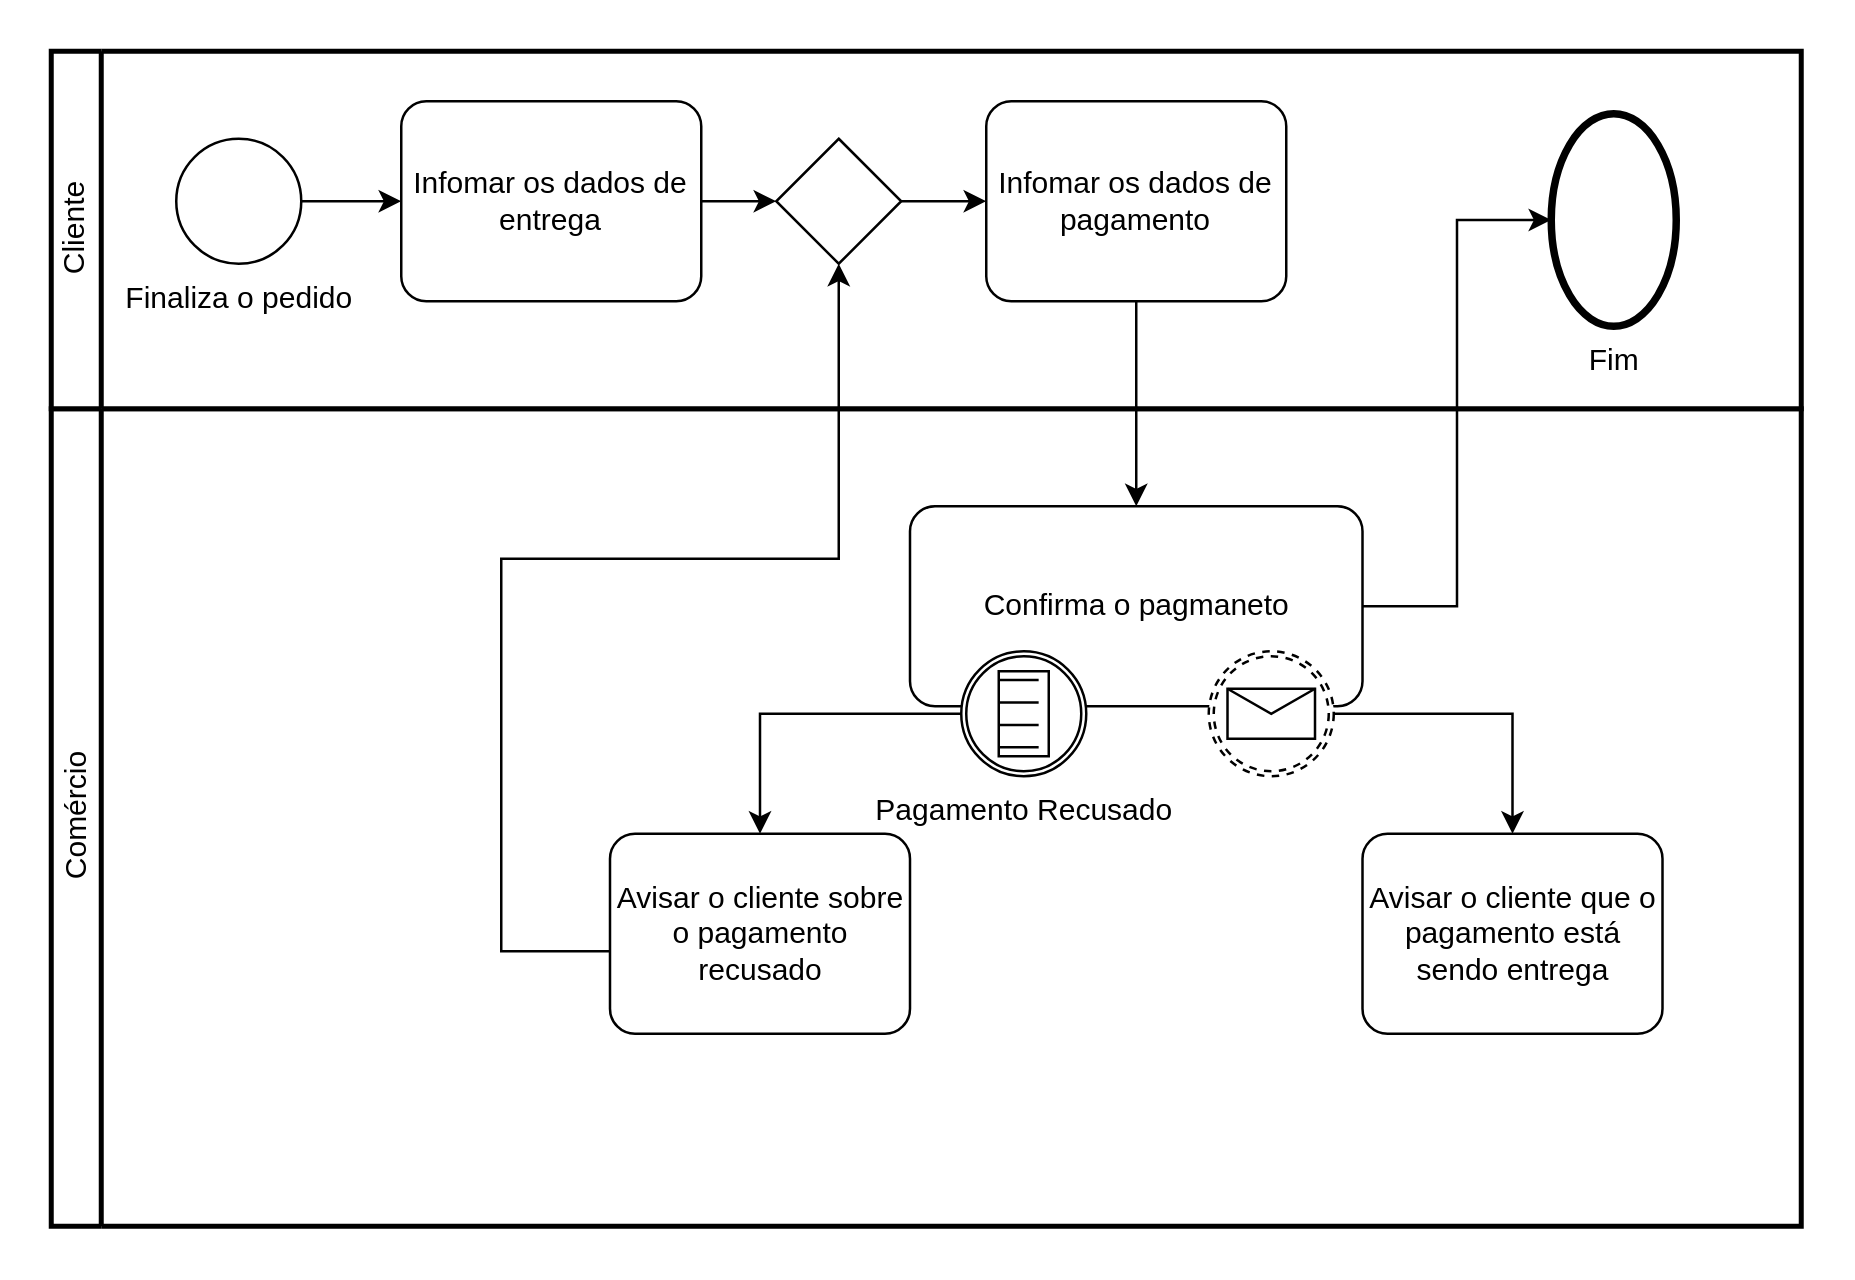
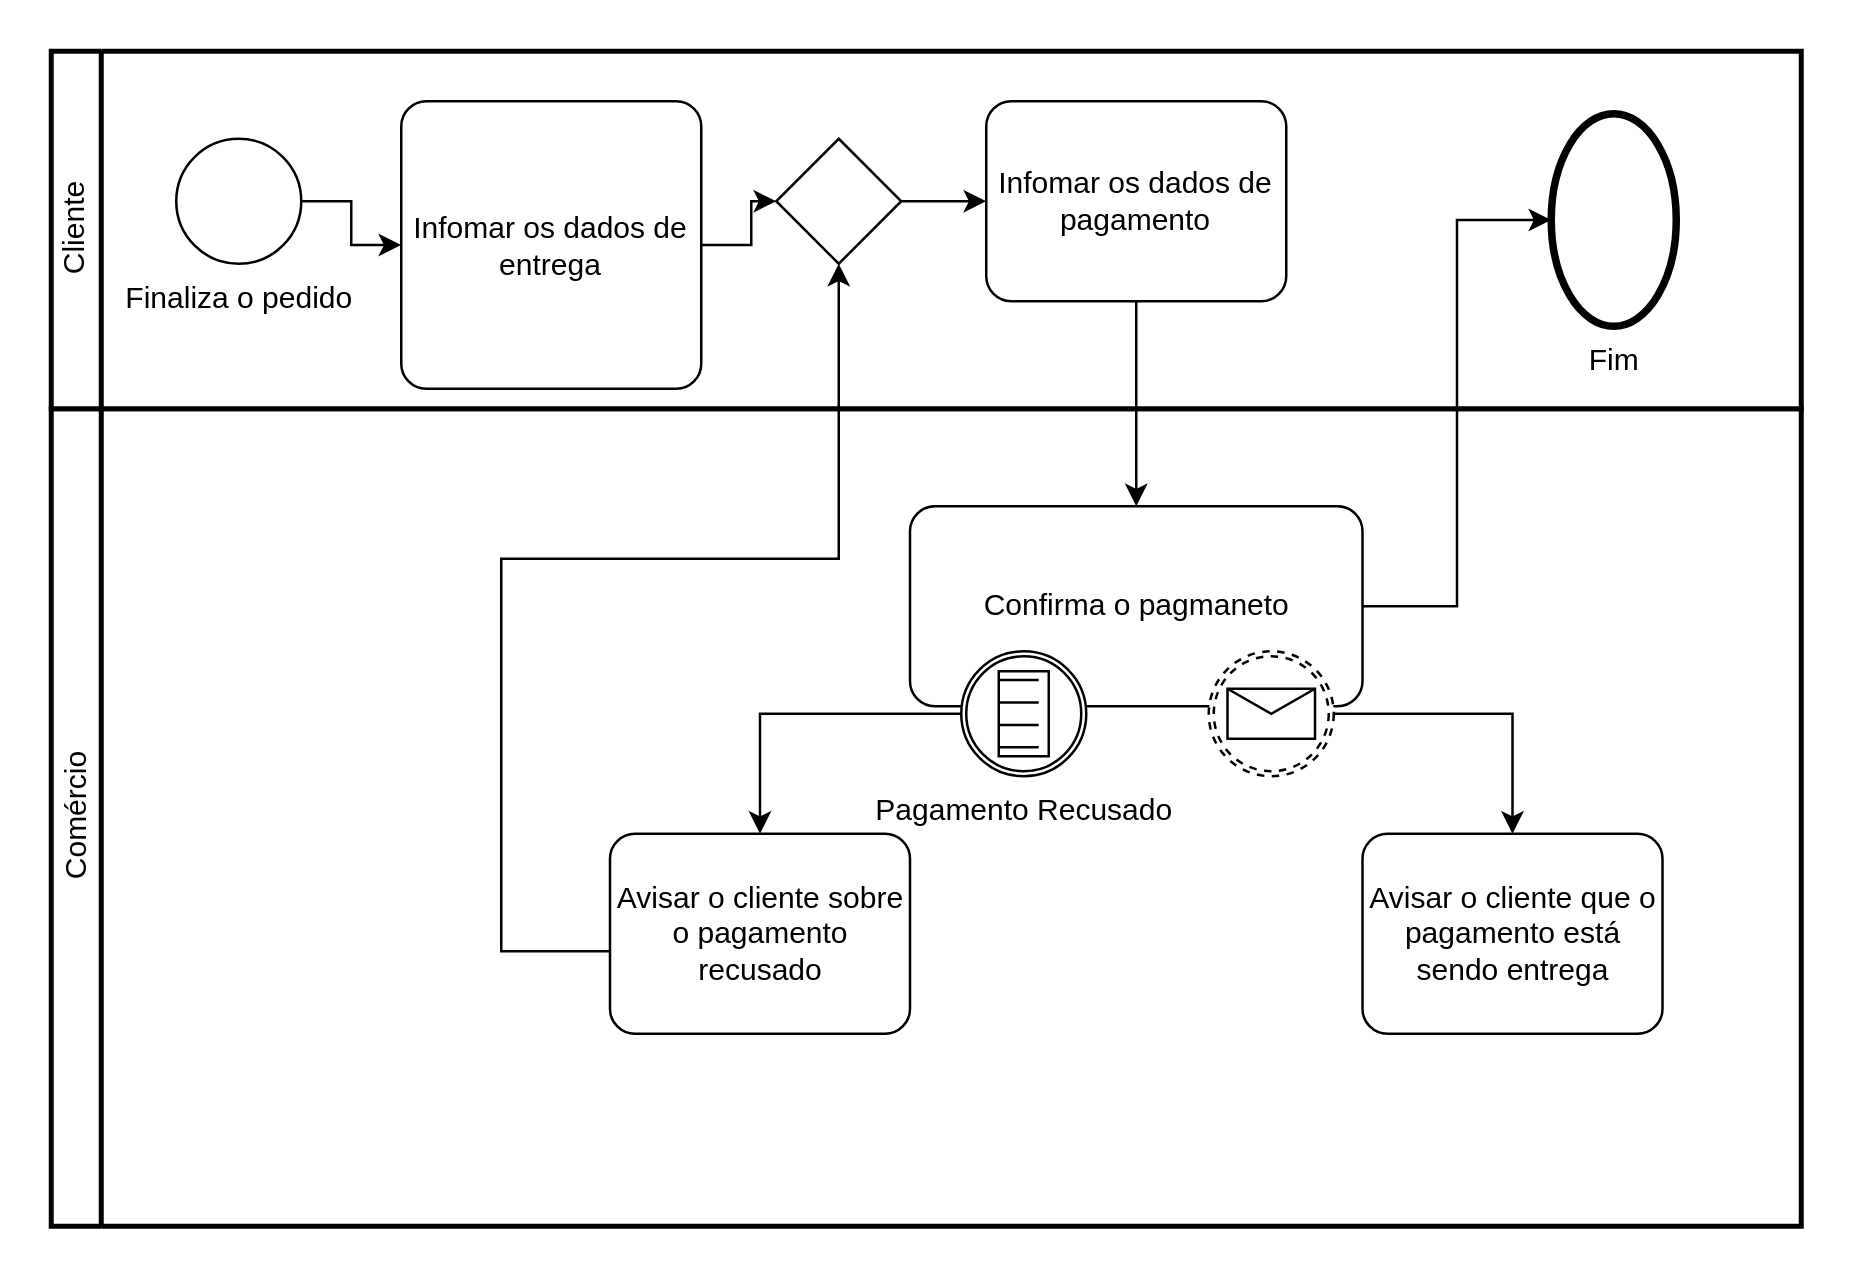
  <mxCell id="0" />
  <mxCell id="1" parent="0" />
  <mxCell id="2" value="Comércio" style="swimlane;html=1;startSize=20;fontStyle=0;collapsible=0;horizontal=0;swimlaneLine=1;swimlaneFillColor=#ffffff;strokeWidth=2;whiteSpace=wrap;" vertex="1" parent="1"><mxGeometry x="20" y="163" width="700" height="327" as="geometry" /></mxCell>
  <mxCell id="3" value="Confirma o pagmaneto" style="points=[[0.25,0,0],[0.5,0,0],[0.75,0,0],[1,0.25,0],[1,0.5,0],[1,0.75,0],[0.75,1,0],[0.5,1,0],[0.25,1,0],[0,0.75,0],[0,0.5,0],[0,0.25,0]];shape=mxgraph.bpmn.task;whiteSpace=wrap;rectStyle=rounded;size=10;html=1;container=1;expand=0;collapsible=0;taskMarker=abstract;" vertex="1" parent="2"><mxGeometry x="343.5" y="39" width="181" height="80" as="geometry" /></mxCell>
  <mxCell id="4" value="" style="points=[[0.145,0.145,0],[0.5,0,0],[0.855,0.145,0],[1,0.5,0],[0.855,0.855,0],[0.5,1,0],[0.145,0.855,0],[0,0.5,0]];shape=mxgraph.bpmn.event;html=1;verticalLabelPosition=bottom;labelBackgroundColor=#ffffff;verticalAlign=top;align=center;perimeter=ellipsePerimeter;outlineConnect=0;aspect=fixed;outline=boundNonint;symbol=message;" vertex="1" parent="3"><mxGeometry x="119.5" y="58" width="50" height="50" as="geometry" /></mxCell>
  <mxCell id="5" value="Pagamento Recusado" style="points=[[0.145,0.145,0],[0.5,0,0],[0.855,0.145,0],[1,0.5,0],[0.855,0.855,0],[0.5,1,0],[0.145,0.855,0],[0,0.5,0]];shape=mxgraph.bpmn.event;html=1;verticalLabelPosition=bottom;labelBackgroundColor=#ffffff;verticalAlign=top;align=center;perimeter=ellipsePerimeter;outlineConnect=0;aspect=fixed;outline=boundInt;symbol=conditional;" vertex="1" parent="3"><mxGeometry x="20.5" y="58" width="50" height="50" as="geometry" /></mxCell>
  <mxCell id="6" value="Avisar o cliente que o pagamento está sendo entrega" style="points=[[0.25,0,0],[0.5,0,0],[0.75,0,0],[1,0.25,0],[1,0.5,0],[1,0.75,0],[0.75,1,0],[0.5,1,0],[0.25,1,0],[0,0.75,0],[0,0.5,0],[0,0.25,0]];shape=mxgraph.bpmn.task;whiteSpace=wrap;rectStyle=rounded;size=10;html=1;container=1;expand=0;collapsible=0;taskMarker=abstract;" vertex="1" parent="2"><mxGeometry x="524.5" y="170" width="120" height="80" as="geometry" /></mxCell>
  <mxCell id="7" value="Avisar o cliente sobre o pagamento recusado" style="points=[[0.25,0,0],[0.5,0,0],[0.75,0,0],[1,0.25,0],[1,0.5,0],[1,0.75,0],[0.75,1,0],[0.5,1,0],[0.25,1,0],[0,0.75,0],[0,0.5,0],[0,0.25,0]];shape=mxgraph.bpmn.task;whiteSpace=wrap;rectStyle=rounded;size=10;html=1;container=1;expand=0;collapsible=0;taskMarker=abstract;" vertex="1" parent="2"><mxGeometry x="223.5" y="170" width="120" height="80" as="geometry" /></mxCell>
  <mxCell id="8" style="edgeStyle=orthogonalEdgeStyle;rounded=0;orthogonalLoop=1;jettySize=auto;html=1;exitX=0;exitY=0.5;exitDx=0;exitDy=0;exitPerimeter=0;entryX=0.5;entryY=0;entryDx=0;entryDy=0;entryPerimeter=0;" edge="1" parent="2" source="5" target="7"><mxGeometry relative="1" as="geometry" /></mxCell>
  <mxCell id="9" style="edgeStyle=orthogonalEdgeStyle;rounded=0;orthogonalLoop=1;jettySize=auto;html=1;exitX=1;exitY=0.5;exitDx=0;exitDy=0;exitPerimeter=0;entryX=0.5;entryY=0;entryDx=0;entryDy=0;entryPerimeter=0;" edge="1" parent="2" source="4" target="6"><mxGeometry relative="1" as="geometry" /></mxCell>
  <mxCell id="10" value="Cliente" style="swimlane;html=1;startSize=20;fontStyle=0;collapsible=0;horizontal=0;swimlaneLine=1;swimlaneFillColor=#ffffff;strokeWidth=2;whiteSpace=wrap;" vertex="1" parent="1"><mxGeometry x="20" y="20" width="700" height="143" as="geometry" /></mxCell>
  <mxCell id="11" value="Infomar os dados de pagamento" style="points=[[0.25,0,0],[0.5,0,0],[0.75,0,0],[1,0.25,0],[1,0.5,0],[1,0.75,0],[0.75,1,0],[0.5,1,0],[0.25,1,0],[0,0.75,0],[0,0.5,0],[0,0.25,0]];shape=mxgraph.bpmn.task;whiteSpace=wrap;rectStyle=rounded;size=10;html=1;container=1;expand=0;collapsible=0;taskMarker=abstract;" vertex="1" parent="10"><mxGeometry x="374" y="20" width="120" height="80" as="geometry" /></mxCell>
  <mxCell id="12" value="" style="points=[[0.25,0.25,0],[0.5,0,0],[0.75,0.25,0],[1,0.5,0],[0.75,0.75,0],[0.5,1,0],[0.25,0.75,0],[0,0.5,0]];shape=mxgraph.bpmn.gateway2;html=1;verticalLabelPosition=bottom;labelBackgroundColor=#ffffff;verticalAlign=top;align=center;perimeter=rhombusPerimeter;outlineConnect=0;outline=none;symbol=none;" vertex="1" parent="10"><mxGeometry x="290" y="35" width="50" height="50" as="geometry" /></mxCell>
  <mxCell id="13" style="edgeStyle=orthogonalEdgeStyle;rounded=0;orthogonalLoop=1;jettySize=auto;html=1;entryX=0;entryY=0.5;entryDx=0;entryDy=0;entryPerimeter=0;" edge="1" parent="10" source="12" target="11"><mxGeometry relative="1" as="geometry" /></mxCell>
  <mxCell id="14" style="edgeStyle=orthogonalEdgeStyle;rounded=0;orthogonalLoop=1;jettySize=auto;html=1;" edge="1" parent="10" source="15" target="12"><mxGeometry relative="1" as="geometry"><mxPoint x="290" y="50" as="targetPoint" /></mxGeometry></mxCell>
- <mxCell id="15" value="Infomar os dados de entrega" style="points=[[0.25,0,0],[0.5,0,0],[0.75,0,0],[1,0.25,0],[1,0.5,0],[1,0.75,0],[0.75,1,0],[0.5,1,0],[0.25,1,0],[0,0.75,0],[0,0.5,0],[0,0.25,0]];shape=mxgraph.bpmn.task;whiteSpace=wrap;rectStyle=rounded;size=10;html=1;container=1;expand=0;collapsible=0;taskMarker=abstract;" vertex="1" parent="10"><mxGeometry x="140" y="20" width="120" height="80" as="geometry" /></mxCell>
+ <mxCell id="15" value="Infomar os dados de entrega" style="points=[[0.25,0,0],[0.5,0,0],[0.75,0,0],[1,0.25,0],[1,0.5,0],[1,0.75,0],[0.75,1,0],[0.5,1,0],[0.25,1,0],[0,0.75,0],[0,0.5,0],[0,0.25,0]];shape=mxgraph.bpmn.task;whiteSpace=wrap;rectStyle=rounded;size=10;html=1;container=1;expand=0;collapsible=0;taskMarker=abstract;" vertex="1" parent="10"><mxGeometry x="140" y="20" width="120" height="115" as="geometry" /></mxCell>
  <mxCell id="16" value="Finaliza o pedido" style="points=[[0.145,0.145,0],[0.5,0,0],[0.855,0.145,0],[1,0.5,0],[0.855,0.855,0],[0.5,1,0],[0.145,0.855,0],[0,0.5,0]];shape=mxgraph.bpmn.event;html=1;verticalLabelPosition=bottom;labelBackgroundColor=#ffffff;verticalAlign=top;align=center;perimeter=ellipsePerimeter;outlineConnect=0;aspect=fixed;outline=standard;symbol=general;" vertex="1" parent="10"><mxGeometry x="50" y="35" width="50" height="50" as="geometry" /></mxCell>
  <mxCell id="17" style="edgeStyle=orthogonalEdgeStyle;rounded=0;orthogonalLoop=1;jettySize=auto;html=1;entryX=0;entryY=0.5;entryDx=0;entryDy=0;entryPerimeter=0;" edge="1" parent="10" source="16" target="15"><mxGeometry relative="1" as="geometry" /></mxCell>
  <mxCell id="18" value="Fim" style="points=[[0.145,0.145,0],[0.5,0,0],[0.855,0.145,0],[1,0.5,0],[0.855,0.855,0],[0.5,1,0],[0.145,0.855,0],[0,0.5,0]];shape=mxgraph.bpmn.event;html=1;verticalLabelPosition=bottom;labelBackgroundColor=#ffffff;verticalAlign=top;align=center;perimeter=ellipsePerimeter;outlineConnect=0;aspect=fixed;outline=end;symbol=terminate2;" vertex="1" parent="10"><mxGeometry x="600" y="25" width="50" height="85" as="geometry" /></mxCell>
  <mxCell id="19" style="edgeStyle=orthogonalEdgeStyle;rounded=0;orthogonalLoop=1;jettySize=auto;html=1;entryX=0.5;entryY=0;entryDx=0;entryDy=0;entryPerimeter=0;" edge="1" parent="1" source="11" target="3"><mxGeometry relative="1" as="geometry" /></mxCell>
  <mxCell id="20" style="edgeStyle=orthogonalEdgeStyle;rounded=0;orthogonalLoop=1;jettySize=auto;html=1;entryX=0.5;entryY=1;entryDx=0;entryDy=0;entryPerimeter=0;" edge="1" parent="1" source="7" target="12"><mxGeometry relative="1" as="geometry"><Array as="points"><mxPoint x="200" y="380" /><mxPoint x="200" y="223" /><mxPoint x="335" y="223" /></Array></mxGeometry></mxCell>
  <mxCell id="21" style="edgeStyle=orthogonalEdgeStyle;rounded=0;orthogonalLoop=1;jettySize=auto;html=1;entryX=0;entryY=0.5;entryDx=0;entryDy=0;entryPerimeter=0;" edge="1" parent="1" source="3" target="18"><mxGeometry relative="1" as="geometry"><mxPoint x="670" y="249" as="targetPoint" /></mxGeometry></mxCell>
